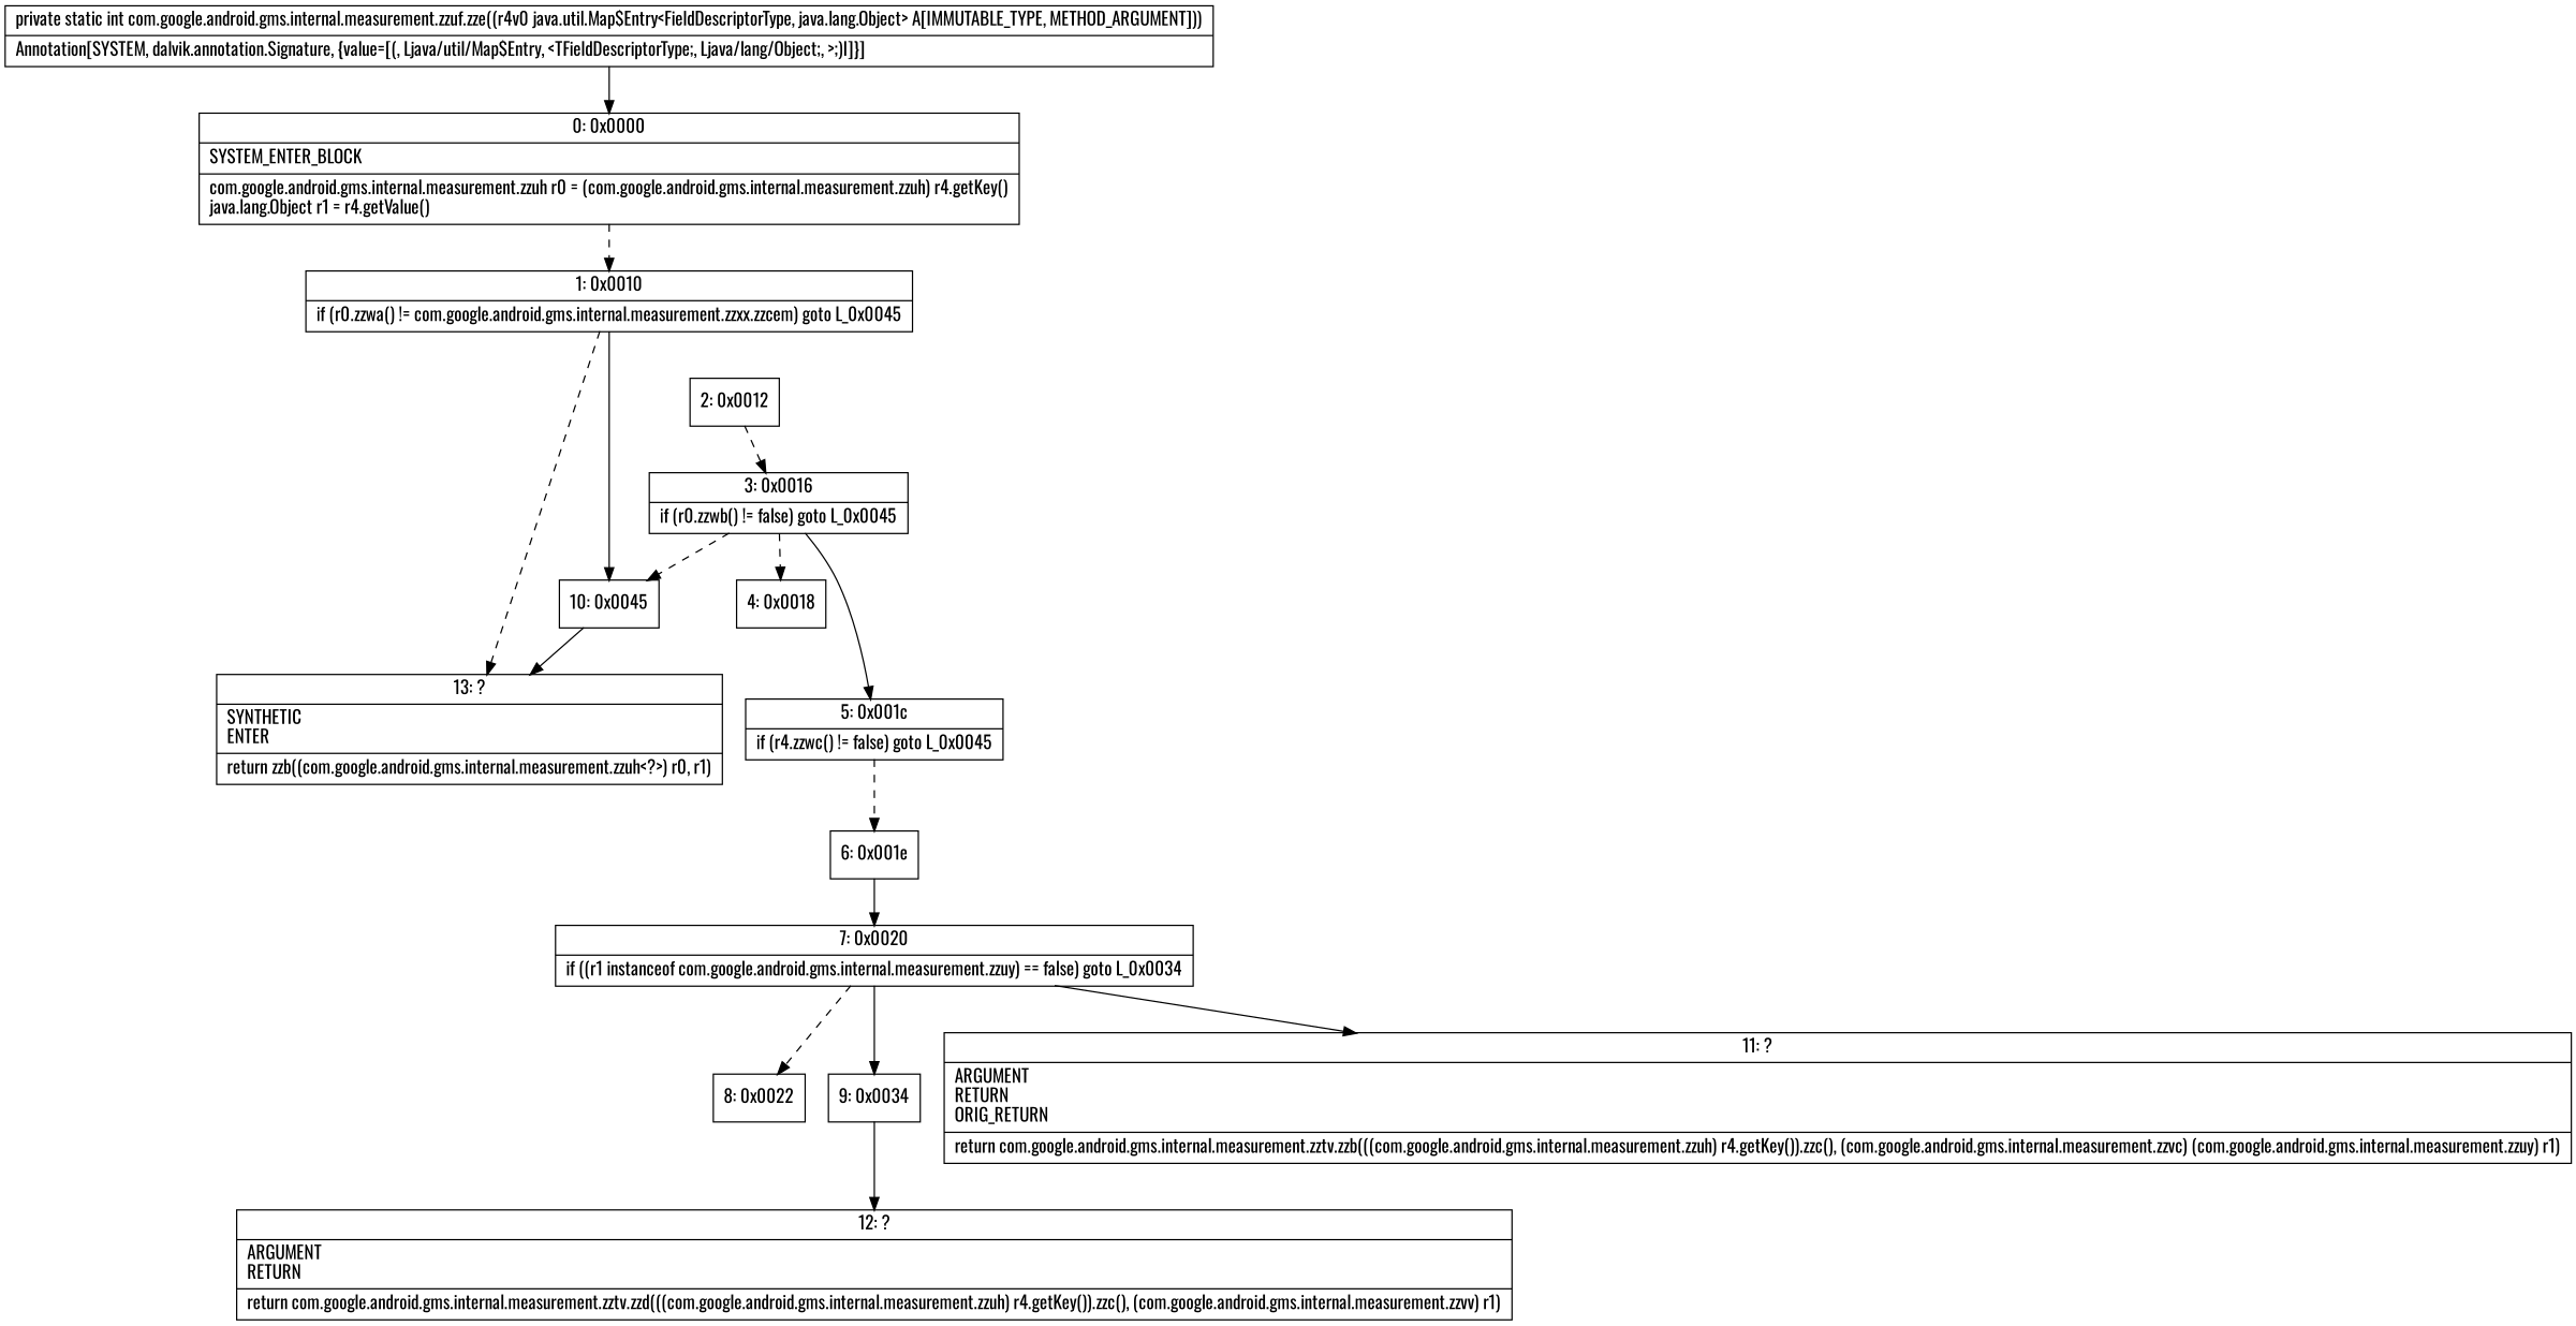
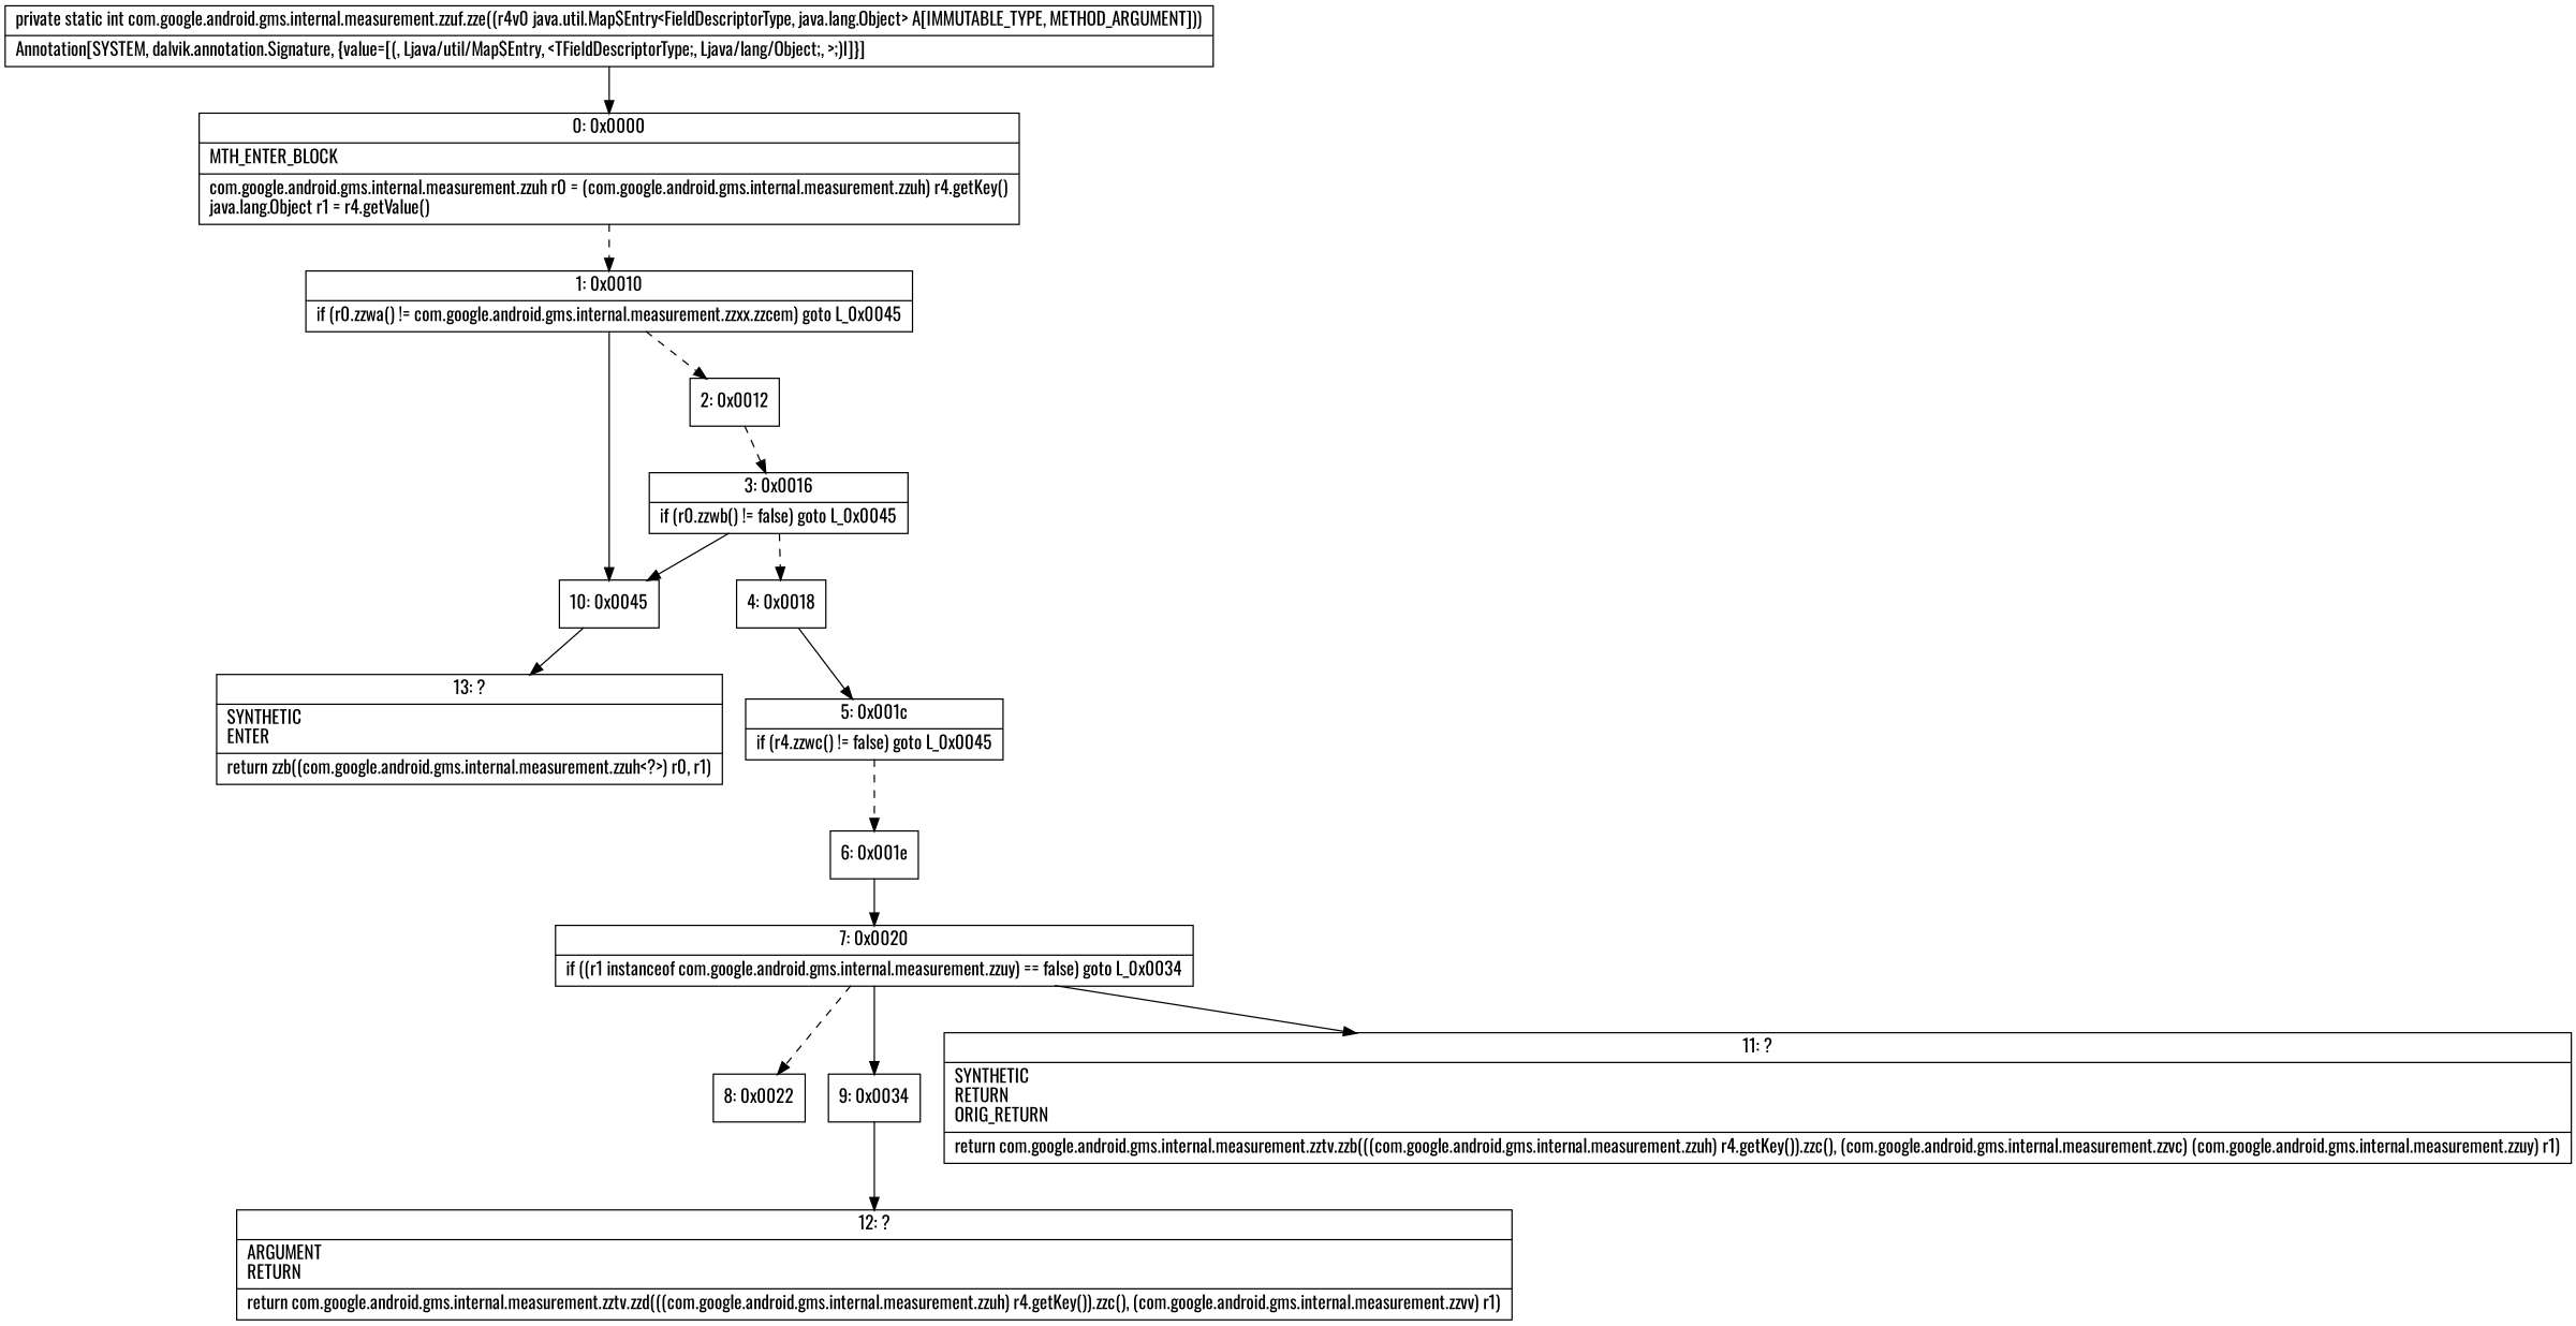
  digraph {
    fontname=Oswald
    node [fontname=Oswald shape=record]
    edge [fontname=Oswald]
-   n1 [label="{0\:\ 0x0000|SYSTEM_ENTER_BLOCK\l|com.google.android.gms.internal.measurement.zzuh r0 = (com.google.android.gms.internal.measurement.zzuh) r4.getKey()\ljava.lang.Object r1 = r4.getValue()\l}"]
+   n1 [label="{0\:\ 0x0000|MTH_ENTER_BLOCK\l|com.google.android.gms.internal.measurement.zzuh r0 = (com.google.android.gms.internal.measurement.zzuh) r4.getKey()\ljava.lang.Object r1 = r4.getValue()\l}"]
    n2 [label="{1\:\ 0x0010|if (r0.zzwa() != com.google.android.gms.internal.measurement.zzxx.zzcem) goto L_0x0045\l}"]
    n3 [label="{2\:\ 0x0012}"]
    n4 [label="{10\:\ 0x0045}"]
    n5 [label="{3\:\ 0x0016|if (r0.zzwb() != false) goto L_0x0045\l}"]
    n6 [label="{13\:\ ?|SYNTHETIC\lENTER\l|return zzb((com.google.android.gms.internal.measurement.zzuh\<?\>) r0, r1)\l}"]
    n7 [label="{4\:\ 0x0018}"]
    n8 [label="{5\:\ 0x001c|if (r4.zzwc() != false) goto L_0x0045\l}"]
    n9 [label="{6\:\ 0x001e}"]
    n10 [label="{7\:\ 0x0020|if ((r1 instanceof com.google.android.gms.internal.measurement.zzuy) == false) goto L_0x0034\l}"]
    n11 [label="{8\:\ 0x0022}"]
    n12 [label="{9\:\ 0x0034}"]
-   n13 [label="{11\:\ ?|ARGUMENT\lRETURN\lORIG_RETURN\l|return com.google.android.gms.internal.measurement.zztv.zzb(((com.google.android.gms.internal.measurement.zzuh) r4.getKey()).zzc(), (com.google.android.gms.internal.measurement.zzvc) (com.google.android.gms.internal.measurement.zzuy) r1)\l}"]
+   n13 [label="{11\:\ ?|SYNTHETIC\lRETURN\lORIG_RETURN\l|return com.google.android.gms.internal.measurement.zztv.zzb(((com.google.android.gms.internal.measurement.zzuh) r4.getKey()).zzc(), (com.google.android.gms.internal.measurement.zzvc) (com.google.android.gms.internal.measurement.zzuy) r1)\l}"]
    n14 [label="{12\:\ ?|ARGUMENT\lRETURN\l|return com.google.android.gms.internal.measurement.zztv.zzd(((com.google.android.gms.internal.measurement.zzuh) r4.getKey()).zzc(), (com.google.android.gms.internal.measurement.zzvv) r1)\l}"]
    n15 [label="{private static int com.google.android.gms.internal.measurement.zzuf.zze((r4v0 java.util.Map$Entry\<FieldDescriptorType, java.lang.Object\> A[IMMUTABLE_TYPE, METHOD_ARGUMENT]))  | Annotation[SYSTEM, dalvik.annotation.Signature, \{value=[(, Ljava\/util\/Map$Entry, \<TFieldDescriptorType;, Ljava\/lang\/Object;, \>;)I]\}]\l}"]
    n1 -> n2 [style=dashed]
-   n2 -> n6 [style=dashed]
+   n2 -> n3 [style=dashed]
    n2 -> n4
    n3 -> n5 [style=dashed]
    n4 -> n6
-   n5 -> n4 [style=dashed]
+   n5 -> n4
    n5 -> n7 [style=dashed]
-   n5 -> n8
+   n7 -> n8
    n8 -> n9 [style=dashed]
    n9 -> n10
    n10 -> n11 [style=dashed]
    n10 -> n12
    n10 -> n13
    n12 -> n14
    n15 -> n1
  }
